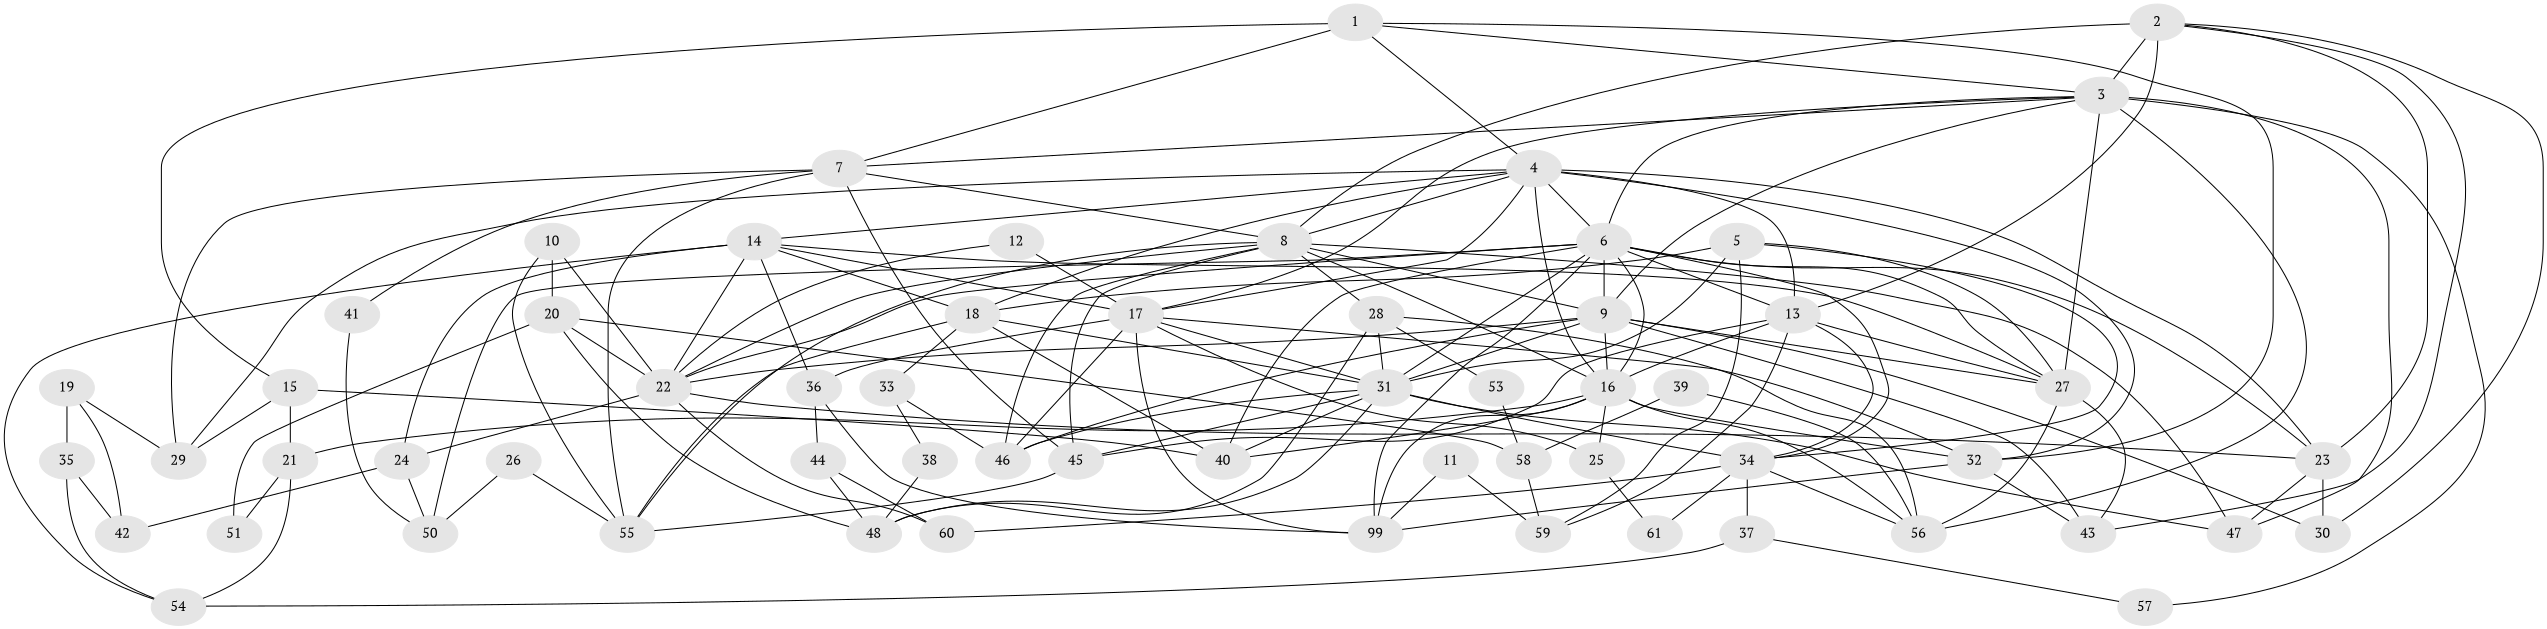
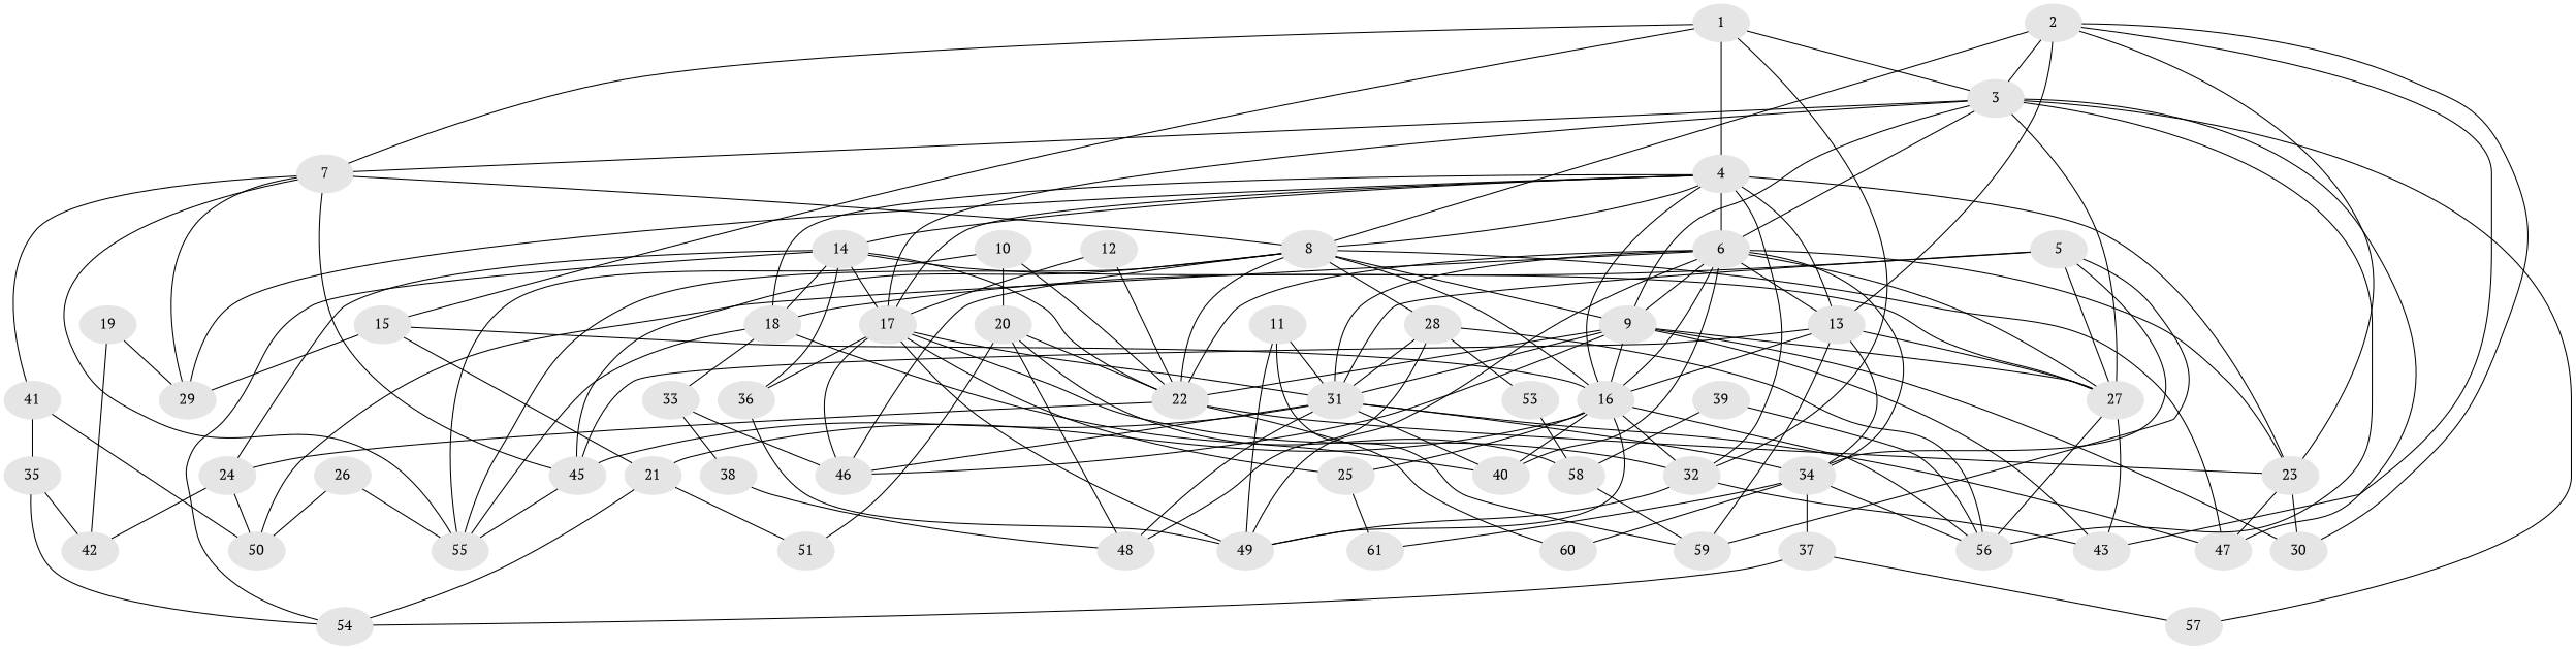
  graph {
    fontname="PT Serif"
    node [color=gray90 fontname="PT Serif" style=filled]
    edge [fontname="PT Serif" weight=1.0]
    1
    3
    4
    7
    15
    32
    6
    9
    17
    27
    47
    56
    57
    8
    13
    23
    16
    18
    29
    14
    41
    45
    55
    21
    43
-   49 [label=99]
+   49
    2
    30
    22
    28
    46
    34
    59
    31
    40
    50
    36
    25
    33
    5
    48
    60
    61
    37
    24
    54
    53
    10
    20
    51
    58
    11
    12
    42
-   44
    38
    19
    35
    26
    39
    1 -- 3
    1 -- 4
    1 -- 7
    1 -- 15
    1 -- 32
    3 -- 7
    3 -- 6
    3 -- 9
    3 -- 17
    3 -- 27
    3 -- 47
    3 -- 56
    3 -- 57
    4 -- 32
    4 -- 6 [weight=3.0]
    4 -- 17
    4 -- 8
    4 -- 13 [weight=2.0]
    4 -- 23
    4 -- 16
    4 -- 18
    4 -- 29
    4 -- 14
    7 -- 8
    7 -- 29
    7 -- 41
    7 -- 45
    7 -- 55
-   15 -- 40
+   15 -- 16
    15 -- 29
    15 -- 21 [weight=2.0]
    32 -- 43
    32 -- 49
    6 -- 9
    6 -- 27 [weight=2.0]
    6 -- 13 [weight=2.0]
    6 -- 23
    6 -- 16
    6 -- 49
    6 -- 22 [weight=2.0]
    6 -- 34 [weight=2.0]
    6 -- 31
    6 -- 40
    6 -- 50
    9 -- 27 [weight=2.0]
    9 -- 16 [weight=2.0]
    9 -- 43
    9 -- 30
    9 -- 22
    9 -- 46
    9 -- 31 [weight=2.0]
    17 -- 32
    17 -- 49
    17 -- 46
    17 -- 31
    17 -- 36 [weight=2.0]
    17 -- 25
    27 -- 56 [weight=2.0]
    27 -- 43
    8 -- 9
    8 -- 47
    8 -- 16
    8 -- 45 [weight=2.0]
    8 -- 55
    8 -- 22
    8 -- 28
    8 -- 46
    13 -- 27
    13 -- 16
    13 -- 45
    13 -- 34
    13 -- 59
    23 -- 47
    23 -- 30
    16 -- 32
    16 -- 56
    16 -- 21
    16 -- 49
    16 -- 40
    16 -- 25
    18 -- 55
-   18 -- 31
+   11 -- 31
    18 -- 40
    18 -- 33
    14 -- 17
    14 -- 27
    14 -- 18
    14 -- 22
    14 -- 36
    14 -- 24
    14 -- 54
    41 -- 50
    45 -- 55
    21 -- 54
    21 -- 51
    2 -- 3 [weight=2.0]
    2 -- 8
    2 -- 13
    2 -- 23
    2 -- 43
    2 -- 30
    22 -- 23
    22 -- 60
    22 -- 24
    28 -- 56
    28 -- 31
    28 -- 48
    28 -- 53
    34 -- 56
    34 -- 60
    34 -- 61
    34 -- 37
    31 -- 47
    31 -- 45
    31 -- 46
    31 -- 34
    31 -- 40
    31 -- 48
    36 -- 49
-   36 -- 44
    25 -- 61
    33 -- 46
    33 -- 38
    5 -- 27
    5 -- 18
    5 -- 34 [weight=2.0]
    5 -- 59
    5 -- 31
    37 -- 57
    37 -- 54
    24 -- 50
    24 -- 42
    53 -- 58
    10 -- 55
    10 -- 22
    10 -- 20
    20 -- 22
    20 -- 48
    20 -- 51
    20 -- 58
    58 -- 59
    11 -- 49
    11 -- 59
    12 -- 17
    12 -- 22
-   44 -- 48
-   44 -- 60
    38 -- 48
    19 -- 29
    19 -- 42
-   19 -- 35
+   41 -- 35
    35 -- 54
    35 -- 42
    26 -- 55
    26 -- 50
    39 -- 56
    39 -- 58
  }
